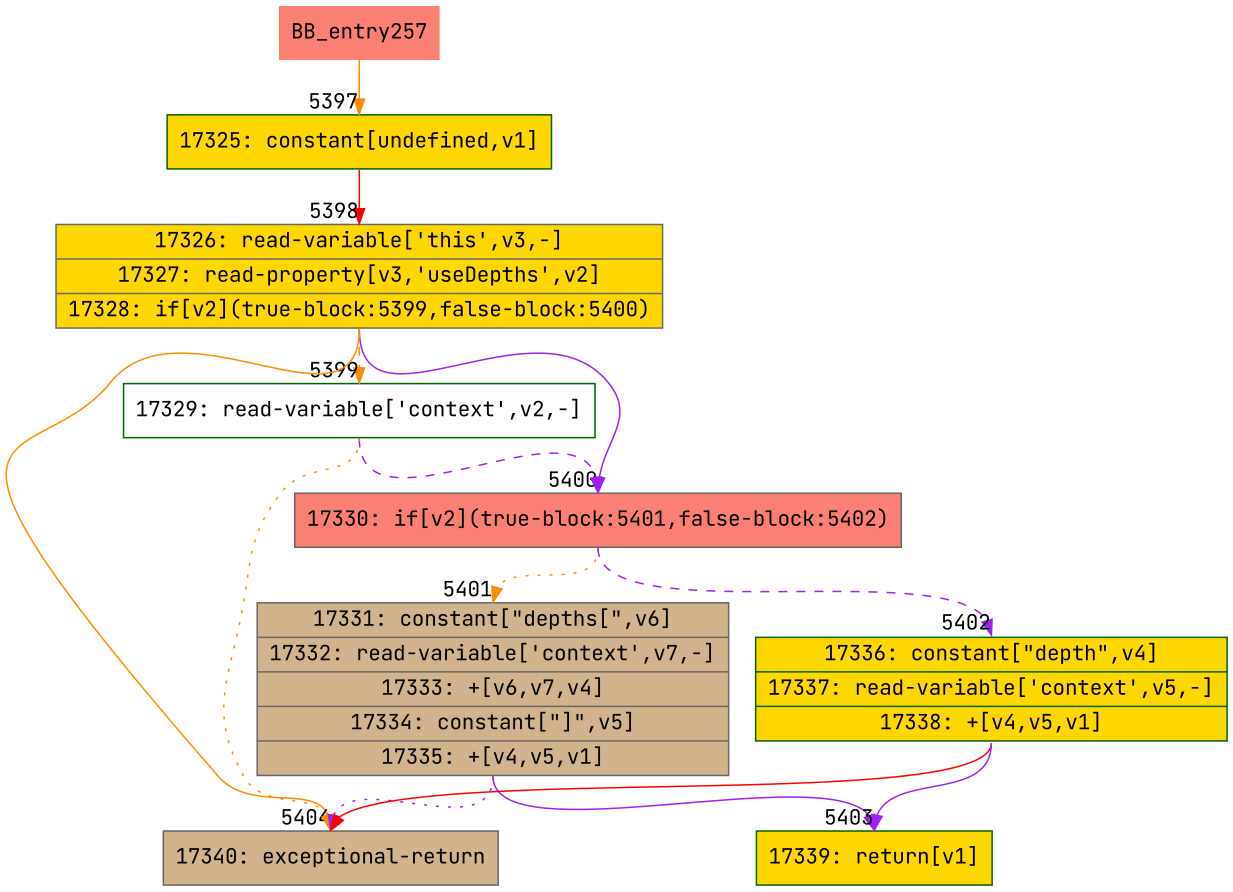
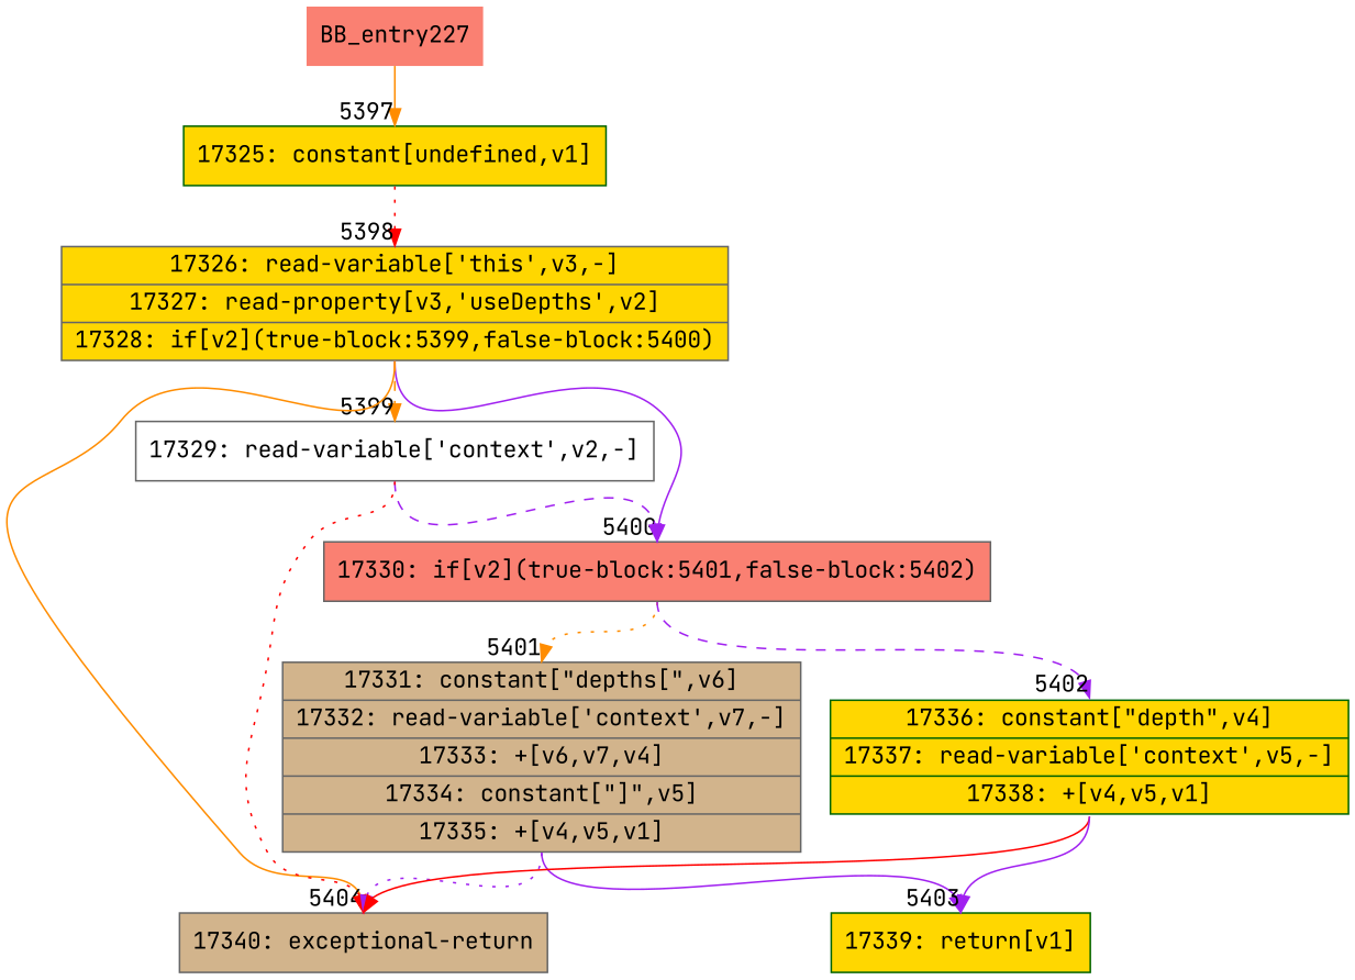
  digraph {
    fontname="JetBrains Mono"
    rankdir=TD
    node [color=darkgreen fillcolor=gold fontname="JetBrains Mono" shape=record style=filled]
    edge [color=purple fontname="JetBrains Mono" headport=n style=solid tailport=s]
-   BB_entry257 [fillcolor=salmon shape=none]
+   BB_entry257 [fillcolor=salmon shape=none label=BB_entry227]
    n2 [label="{17325: constant[undefined,v1]}"]
    n3 [color=gray40 label="{17326: read-variable['this',v3,-]|17327: read-property[v3,'useDepths',v2]|17328: if[v2](true-block:5399,false-block:5400)}"]
    n4 [color=gray40 fillcolor=salmon label="{17330: if[v2](true-block:5401,false-block:5402)}"]
-   n5 [fillcolor=white label="{17329: read-variable['context',v2,-]}"]
+   n5 [color=gray40 fillcolor=white label="{17329: read-variable['context',v2,-]}"]
    n6 [color=gray40 fillcolor=tan label="{17340: exceptional-return}"]
    n7 [color=gray40 fillcolor=tan label="{17331: constant[\"depths[\",v6]|17332: read-variable['context',v7,-]|17333: +[v6,v7,v4]|17334: constant[\"]\",v5]|17335: +[v4,v5,v1]}"]
    n8 [label="{17336: constant[\"depth\",v4]|17337: read-variable['context',v5,-]|17338: +[v4,v5,v1]}"]
    n9 [label="{17339: return[v1]}"]
    BB_entry257 -> n2 [color=darkorange headlabel="    5397"]
-   n2 -> n3 [color=red headlabel="      5398"]
+   n2 -> n3 [color=red headlabel="      5398" style=dotted]
    n3 -> n4 [headlabel="      5400"]
    n3 -> n5 [color=darkorange headlabel="      5399" style=dashed]
    n3 -> n6 [color=darkorange headlabel="      5404"]
    n4 -> n7 [color=darkorange headlabel="      5401" style=dotted]
    n4 -> n8 [headlabel="      5402" style=dashed]
    n5 -> n4 [style=dashed]
-   n5 -> n6 [color=darkorange style=dotted]
+   n5 -> n6 [color=red style=dotted]
    n7 -> n6 [style=dotted]
    n7 -> n9 [headlabel="      5403"]
    n8 -> n6 [color=red]
    n8 -> n9
  }
